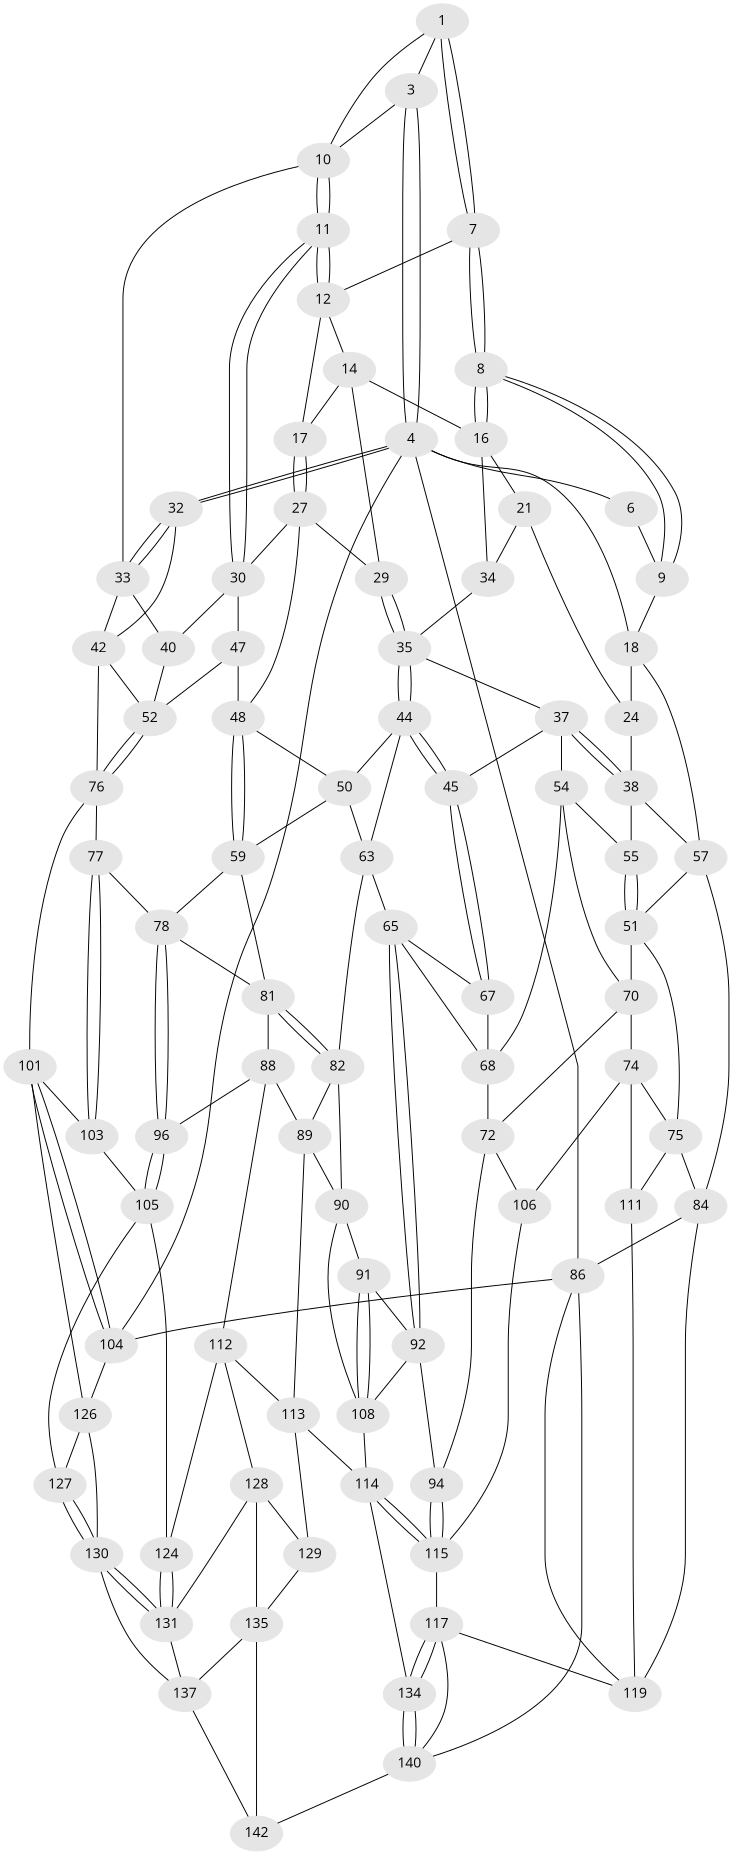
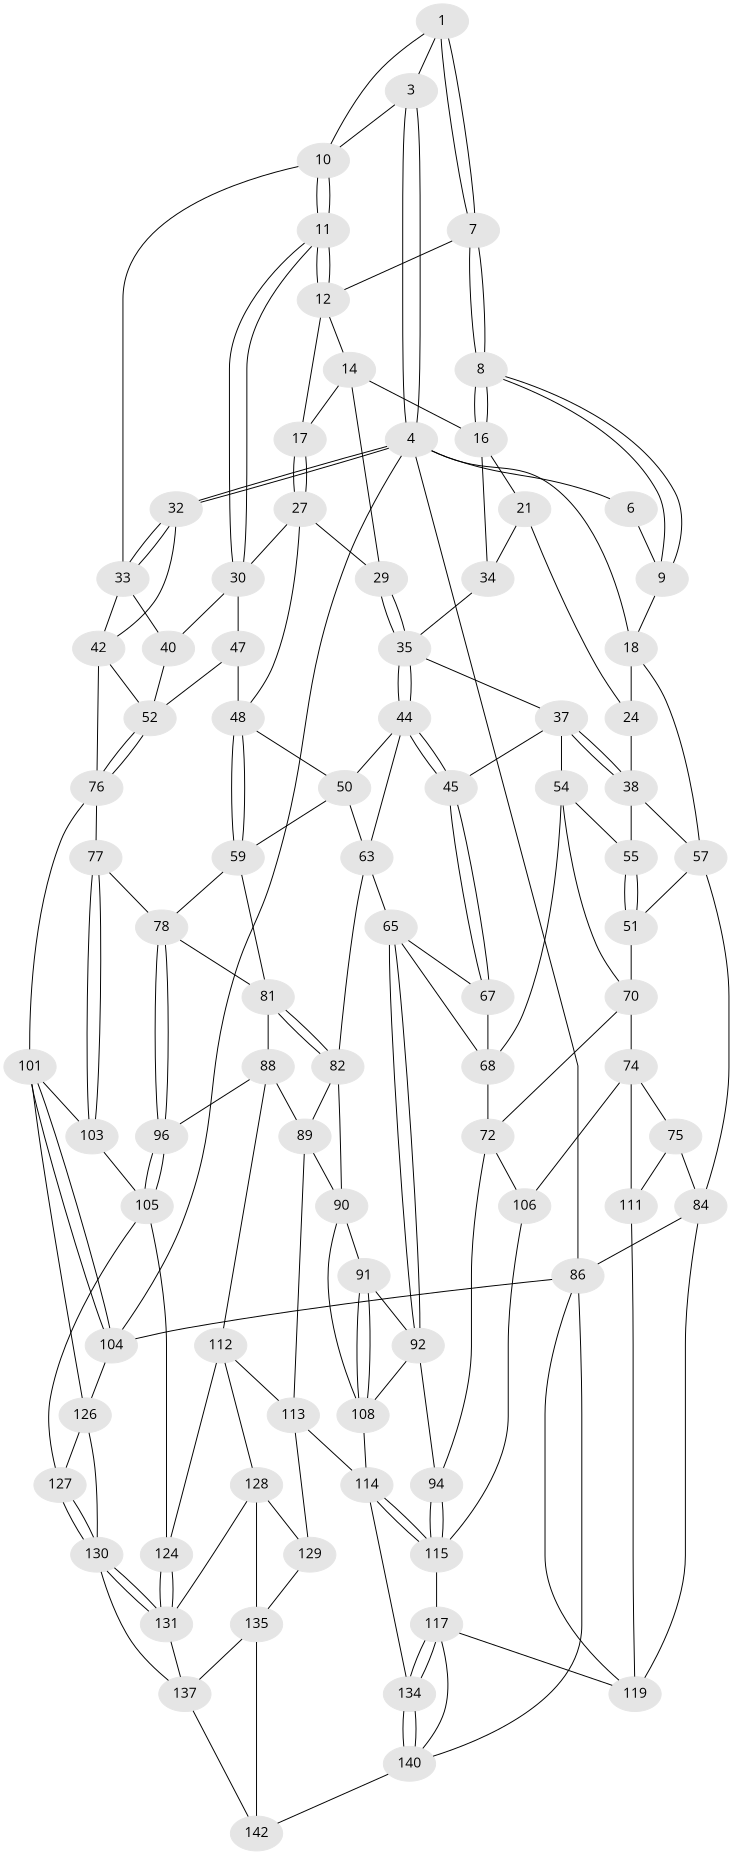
  graph {
    fontname="Open Sans"
    node [color=gray90 fontname="Open Sans" style=filled]
    edge [fontname="Open Sans"]
    1 [super="+2"]
    3
    7
    10 [super="+31"]
    4 [super="+5"]
    8
    12 [super="+13"]
    11
    33 [super="+39"]
    6
    18 [super="+23"]
    32
    86 [super="+144"]
    104
    9 [super="+19"]
    24 [super="+25"]
    57 [super="+58"]
    42 [super="+43"]
    119 [super="+120"]
    140 [super="+141"]
    126 [super="+138"]
    16 [super="+20"]
    14 [super="+15"]
    17
    21 [super="+26"]
    34
    30 [super="+41"]
    40
    47
    29
    27 [super="+28"]
    35 [super="+36"]
    48 [super="+49"]
    38 [super="+56"]
    n35 [label=51 super="+62"]
    84 [super="+85"]
    55
    50 [super="+60"]
    59 [super="+80"]
    37 [super="+46"]
    44 [super="+51"]
    52 [super="+53"]
    76 [super="+100"]
    45
    54 [super="+69"]
    63 [super="+64"]
    67
    68 [super="+71"]
    70 [super="+73"]
    77
    101 [super="+102"]
    65 [super="+66"]
    82 [super="+83"]
    78 [super="+79"]
    81 [super="+87"]
    72 [super="+95"]
    74 [super="+107"]
    75 [super="+110"]
    96
    88 [super="+97"]
    111
    92 [super="+93"]
    89 [super="+98"]
    90 [super="+99"]
    94
    108 [super="+109"]
    106
    115 [super="+116"]
    103
    105 [super="+123"]
    112 [super="+125"]
    113 [super="+121"]
    91
    142
    124
    128 [super="+133"]
    114 [super="+122"]
    129
    117 [super="+118"]
    127
    130 [super="+139"]
    131 [super="+132"]
    134
    135 [super="+136"]
    137 [super="+143"]
    1 -- 3
    1 -- 7
    1 -- 7
    1 -- 10
    3 -- 10
    3 -- 4
    3 -- 4
    7 -- 8
    7 -- 8
    7 -- 12
    10 -- 11
    10 -- 11
    10 -- 33
    4 -- 6
    4 -- 18
    4 -- 32
    4 -- 32
    4 -- 86
    4 -- 104
    8 -- 9
    8 -- 9
    8 -- 16
    8 -- 16
    12 -- 14
    12 -- 17
    11 -- 12
    11 -- 12
    11 -- 30
    11 -- 30
    33 -- 42
    33 -- 40
    6 -- 9
    18 -- 24
    18 -- 57
    32 -- 33
    32 -- 33
    32 -- 42
    86 -- 104
    86 -- 119
    86 -- 140
    104 -- 126
    9 -- 18
    24 -- 38
    57 -- n35
    57 -- 84
    42 -- 52
    42 -- 76
    140 -- 142
    126 -- 127
    126 -- 130
    16 -- 21
    16 -- 34
    14 -- 16
    14 -- 17
    14 -- 29
    17 -- 27
    17 -- 27
    21 -- 24
    21 -- 34
    34 -- 35
    30 -- 40
    30 -- 47
    40 -- 52
    47 -- 48
    47 -- 52
    29 -- 35
    29 -- 35
    27 -- 30
    27 -- 29
    27 -- 48
    35 -- 37
    35 -- 44
    35 -- 44
    48 -- 50
    48 -- 59
    48 -- 59
    38 -- 57
    38 -- 55
    n35 -- 70
-   n35 -- 75
    84 -- 86
    84 -- 119
    55 -- n35
    55 -- n35
    50 -- 59
    50 -- 63
    59 -- 78
    59 -- 81
    37 -- 38
    37 -- 38
    37 -- 45
    37 -- 54
    44 -- 50
    44 -- 45
    44 -- 45
    44 -- 63
    52 -- 76
    52 -- 76
    76 -- 77
    76 -- 101
    45 -- 67
    45 -- 67
    54 -- 55
    54 -- 68
    54 -- 70
    63 -- 65
    63 -- 82
    67 -- 68
    68 -- 72
    70 -- 72
    70 -- 74
    77 -- 78
    77 -- 103
    77 -- 103
    101 -- 104
    101 -- 104
    101 -- 126
    101 -- 103
    65 -- 67
    65 -- 68
    65 -- 92
    65 -- 92
    82 -- 89
    82 -- 90
    78 -- 81
    78 -- 96
    78 -- 96
    81 -- 82
    81 -- 82
    81 -- 88
    72 -- 94
    72 -- 106
    74 -- 75
    74 -- 111
    74 -- 106
    75 -- 84
    75 -- 111
    96 -- 105
    96 -- 105
    88 -- 96
    88 -- 89
    88 -- 112
    111 -- 119
    92 -- 94
    92 -- 108
    89 -- 90
    89 -- 113
    90 -- 108
    90 -- 91
    94 -- 115
    94 -- 115
    108 -- 114
    106 -- 115
    115 -- 117
    103 -- 105
    105 -- 124
    105 -- 127
    112 -- 113
    112 -- 124
    112 -- 128
    113 -- 114
    113 -- 129
    91 -- 92
    91 -- 108
    91 -- 108
    124 -- 131
    124 -- 131
    128 -- 129
    128 -- 131
    128 -- 135
    114 -- 115
    114 -- 115
    114 -- 134
    129 -- 135
    117 -- 119
    117 -- 140
    117 -- 134
    117 -- 134
    127 -- 130
    127 -- 130
    130 -- 131
    130 -- 131
    130 -- 137
    131 -- 137
    134 -- 140
    134 -- 140
    135 -- 142
    135 -- 137
    137 -- 142
  }
